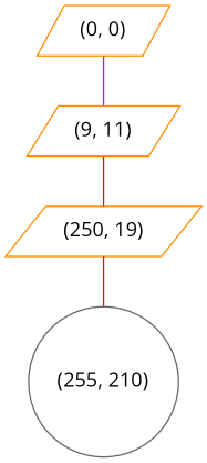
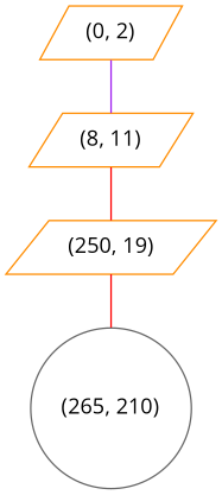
  graph {
    fontname="Open Sans"
    node [color=darkorange fontname="Open Sans" shape=parallelogram]
    edge [color=red fontname="Open Sans" weight=1]
-   "(0, 0)"
-   "(9, 11)"
+   "(0, 0)" [label="(0, 2)"]
+   "(9, 11)" [label="(8, 11)"]
    "(250, 19)"
-   "(255, 210)" [color=gray40 shape=circle]
+   "(255, 210)" [color=gray40 shape=circle label="(265, 210)"]
    "(0, 0)" -- "(9, 11)" [color=purple weight=4]
    "(9, 11)" -- "(250, 19)"
    "(250, 19)" -- "(255, 210)"
  }
